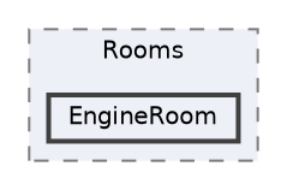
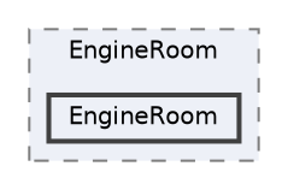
  digraph {
    compound=true
    n1 [color=grey25 fillcolor="#edf0f7" fontname=Helvetica fontsize=10 height=0.2 label=EngineRoom shape=box style="filled,bold" width=0.4]
    subgraph cluster_1 {
      bgcolor="#edf0f7"
      fontname=Helvetica
      fontsize=10
-     label=Rooms
+     label=EngineRoom
      pencolor=grey50
      style="filled,dashed"
      n1
    }
  }
